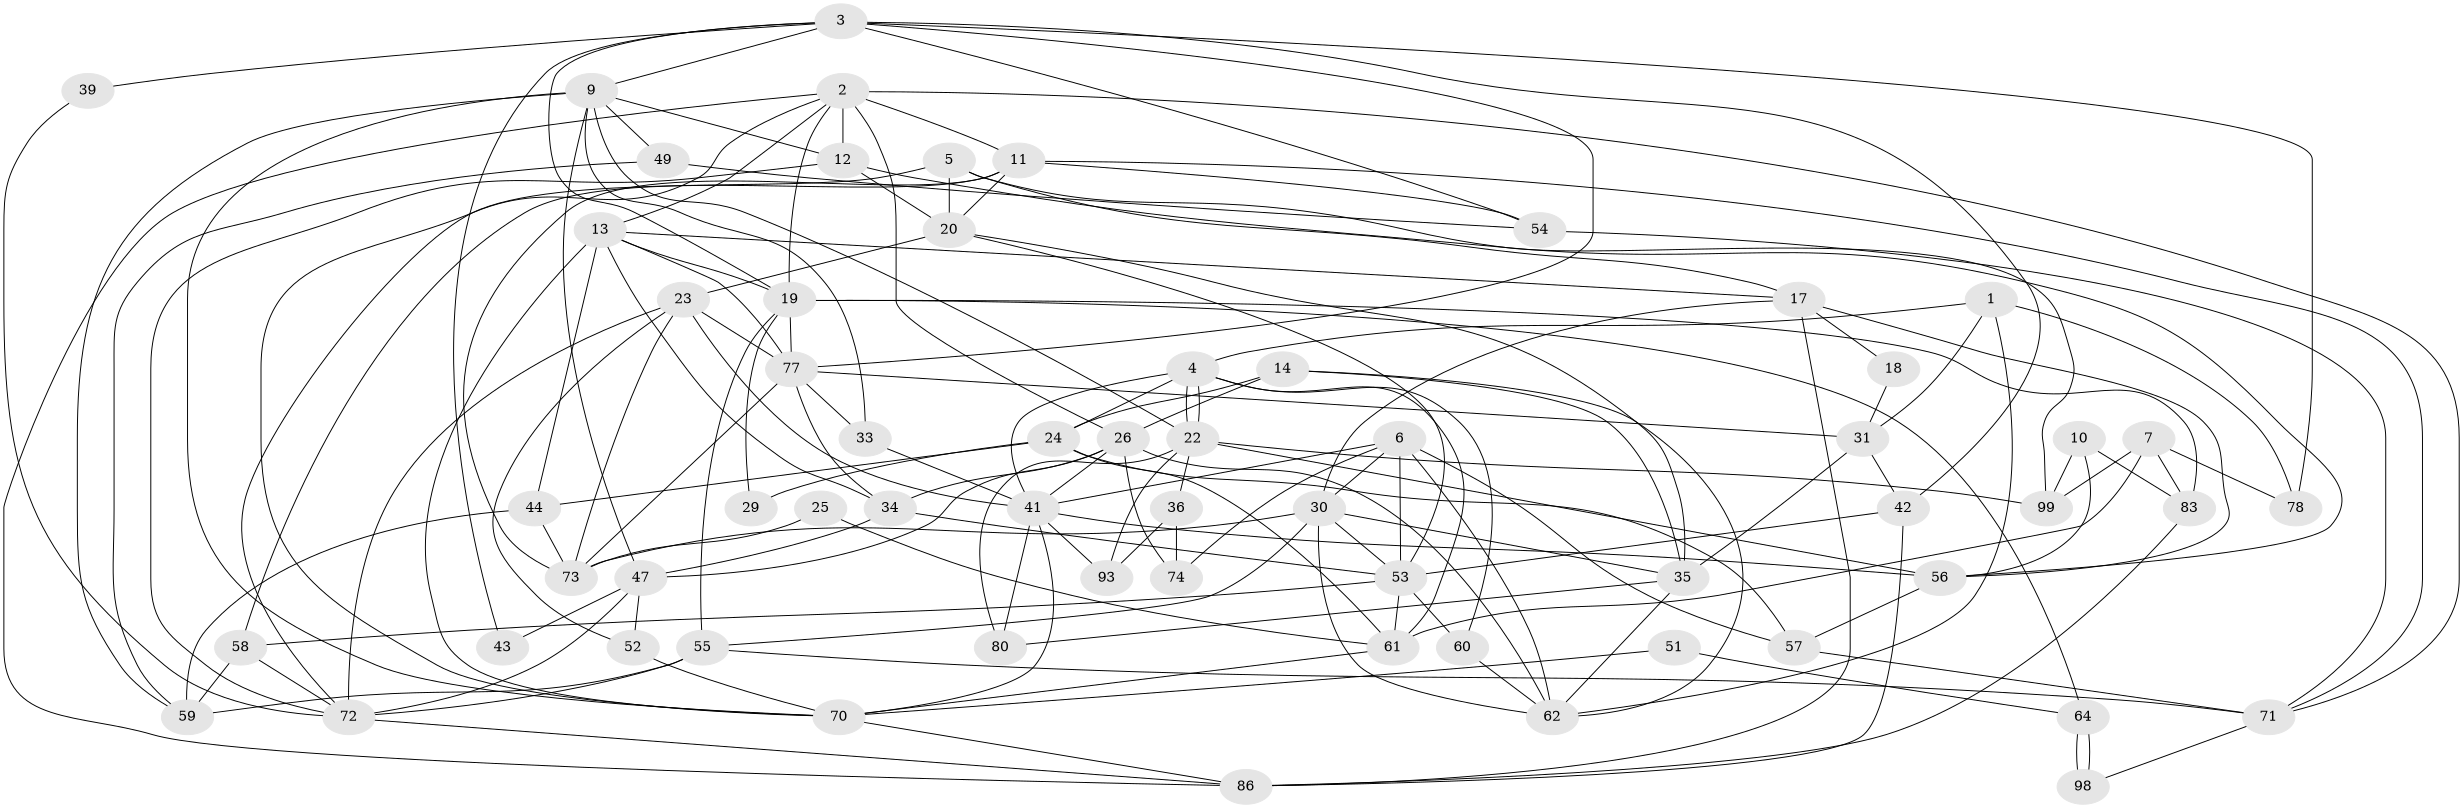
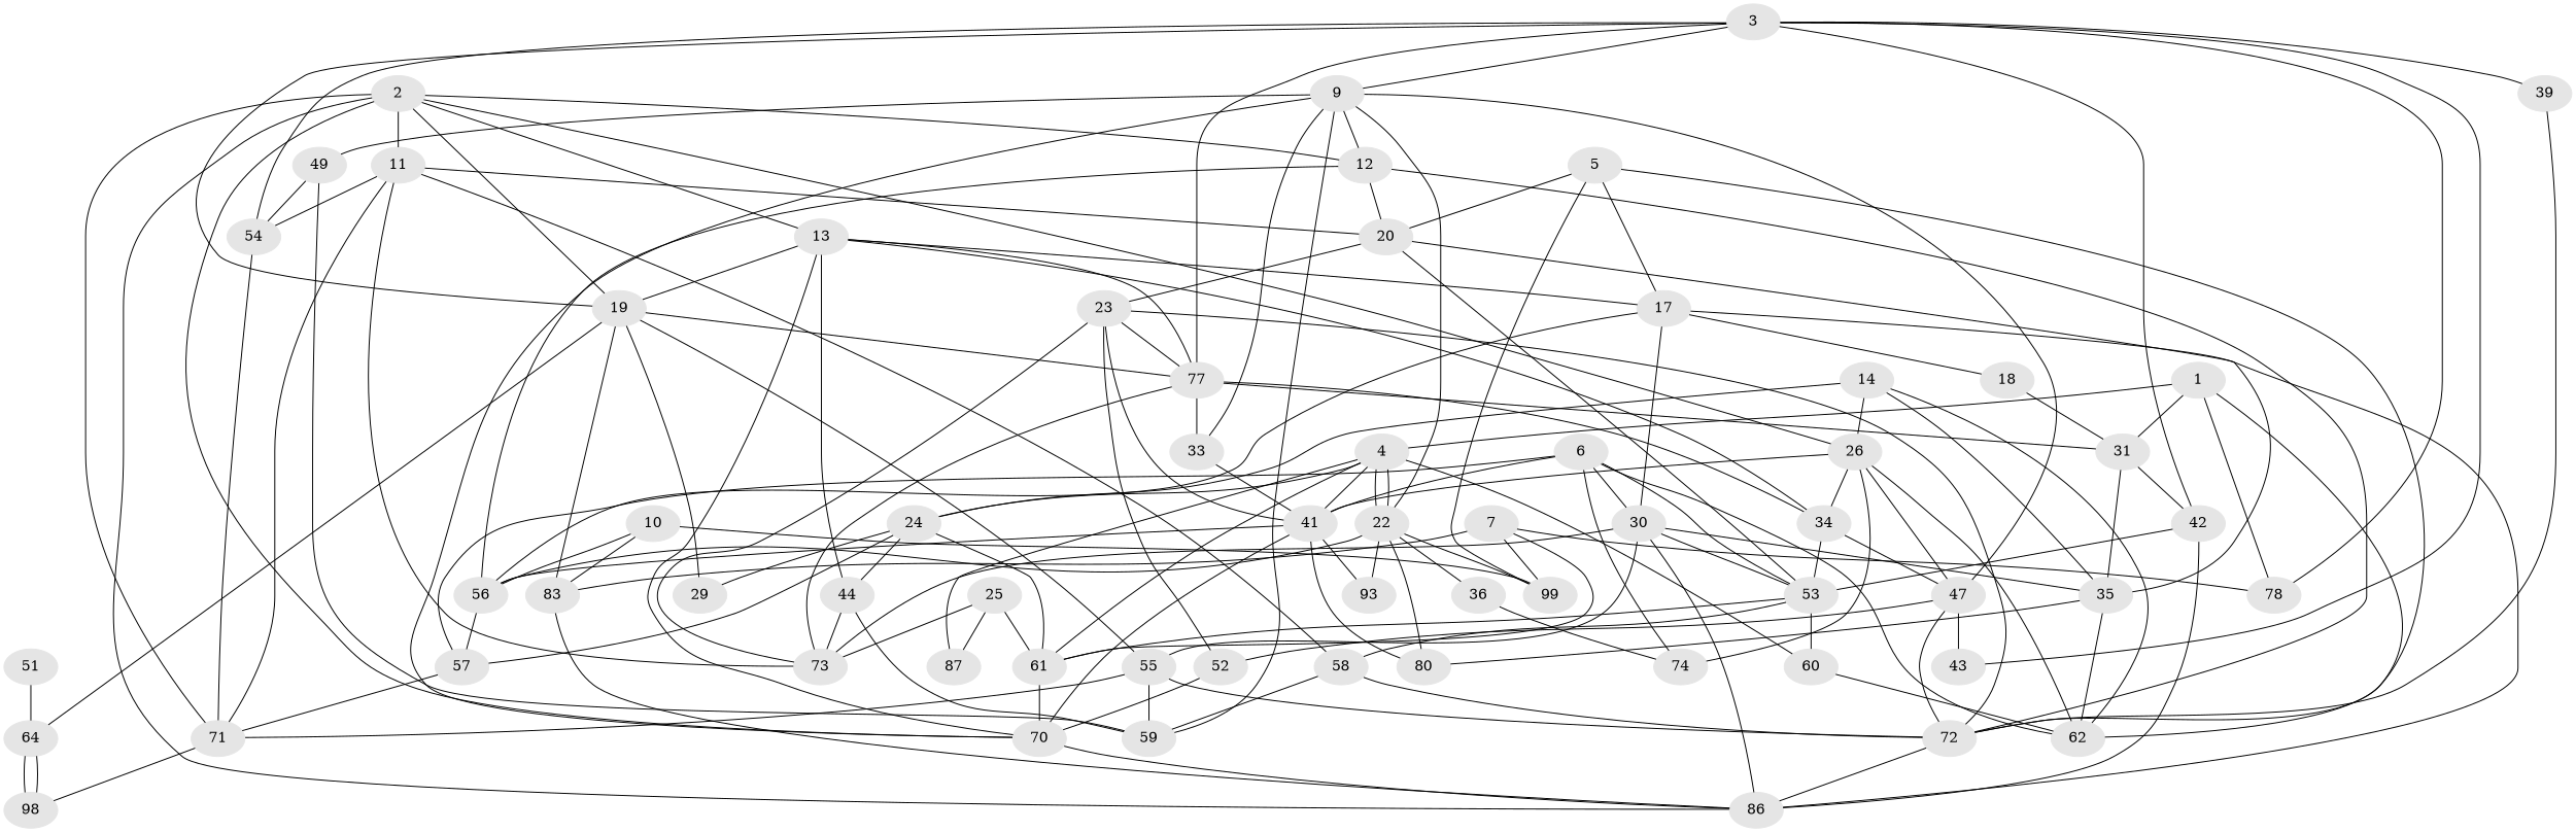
  graph {
    node [color=gray90 style=filled]
    1 [super="+21"]
    4 [super="+50"]
    31
    62 [super="+69"]
    78
    22 [super="+46"]
    24 [super="+97"]
    41 [super="+44"]
    60
    61 [super="+75"]
+   87
    42 [super="+67"]
    35 [super="+65"]
    2 [super="+66"]
    11 [super="+89"]
    12 [super="+40"]
    13 [super="+37"]
    19 [super="+76"]
    26 [super="+28"]
    70 [super="+95"]
    71 [super="+88"]
    86 [super="+100"]
    54 [super="+85"]
    20 [super="+92"]
    58
    73 [super="+90"]
    72 [super="+77"]
    56 [super="+79"]
    n29 [label=77 super="+96"]
    17 [super="+45"]
    34 [super="+81"]
    n32 [label=44]
    83 [super="+84"]
    29
    55 [super="+68"]
    64
    74
    47 [super="+82"]
    98
    3 [super="+8"]
    9 [super="+94"]
    39
    43
    33
    49
    59 [super="+91"]
    53 [super="+63"]
    99
    36 [super="+38"]
    80
    93
    57
    30
    18
    5
    23 [super="+32"]
    6 [super="+15"]
    7 [super="+16"]
    52
    10
    14
    25
    51
    1 -- 4
    1 -- 31
    1 -- 62
    1 -- 78
    4 -- 22
    4 -- 22
    4 -- 24
    4 -- 41
    4 -- 60
    4 -- 61
+   4 -- 87
    31 -- 42
    31 -- 35
    22 -- 56
    22 -- 99
    22 -- 36
    22 -- 80
    22 -- 93
    24 -- 61
    24 -- n32
    24 -- 29
    24 -- 57
    41 -- 70
    41 -- 56
    41 -- 80
    41 -- 93
    60 -- 62
    61 -- 70
    42 -- 86
    42 -- 53
    35 -- 62
    35 -- 80
    2 -- 11 [weight=2]
    2 -- 12
    2 -- 13
    2 -- 19
    2 -- 26
    2 -- 70
    2 -- 71
    2 -- 86
    11 -- 71
    11 -- 54
    11 -- 20
    11 -- 58
    11 -- 73
    12 -- 20
    12 -- 72
    12 -- 56
    13 -- 19
    13 -- 70
    13 -- n29
    13 -- 17
    13 -- 34
    13 -- n32
    19 -- n29
    19 -- 83
    19 -- 29
    19 -- 55
    19 -- 64
    26 -- 62
    26 -- 41 [weight=2]
    26 -- 34
    26 -- 74
    26 -- 47
    70 -- 86
    71 -- 98
    54 -- 71
    20 -- 35
    20 -- 53
    20 -- 23 [weight=2]
    58 -- 72
    58 -- 59
    72 -- 86
    56 -- 57
    n29 -- 31
    n29 -- 73
    n29 -- 34
    n29 -- 33
    17 -- 86
    17 -- 56
    17 -- 30
    17 -- 18
    34 -- 47
    34 -- 53
    n32 -- 73
    n32 -- 59
    83 -- 86
    55 -- 71
    55 -- 72
    55 -- 59
    64 -- 98
    64 -- 98
    47 -- 72
    47 -- 43
    47 -- 52
    3 -- 78
    3 -- 42
    3 -- 19
    3 -- 54
    3 -- n29
    3 -- 9
    3 -- 39
    3 -- 43
    9 -- 22
    9 -- 12
    9 -- 70
    9 -- 47
    9 -- 33
    9 -- 49
    9 -- 59
    39 -- 72
    33 -- 41
    49 -- 54
    49 -- 59
    53 -- 60
    53 -- 61
    53 -- 58
    36 -- 74
-   36 -- 93
    57 -- 71
    30 -- 35
-   30 -- 62
+   30 -- 86
    30 -- 73
    30 -- 55
    30 -- 53
    18 -- 31
    5 -- 20
    5 -- 72
    5 -- 17
    5 -- 99
    23 -- 41
    23 -- 73
    23 -- 72
    23 -- n29
    23 -- 52
    6 -- 62
    6 -- 41
    6 -- 74
    6 -- 53
    6 -- 57
    6 -- 30
    7 -- 78
    7 -- 61
    7 -- 83
    7 -- 99
    52 -- 70
    10 -- 56
    10 -- 83
    10 -- 99
    14 -- 62
    14 -- 24
    14 -- 35
    14 -- 26
    25 -- 61
+   25 -- 87
    25 -- 73
-   51 -- 70
    51 -- 64
  }
